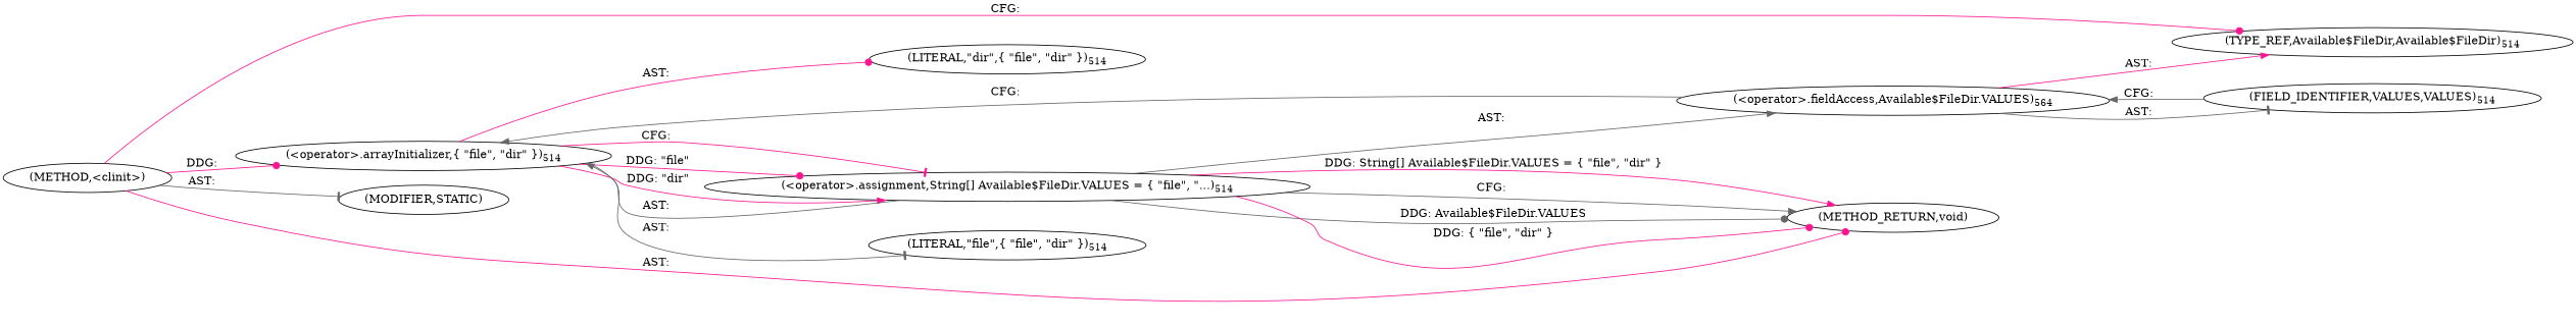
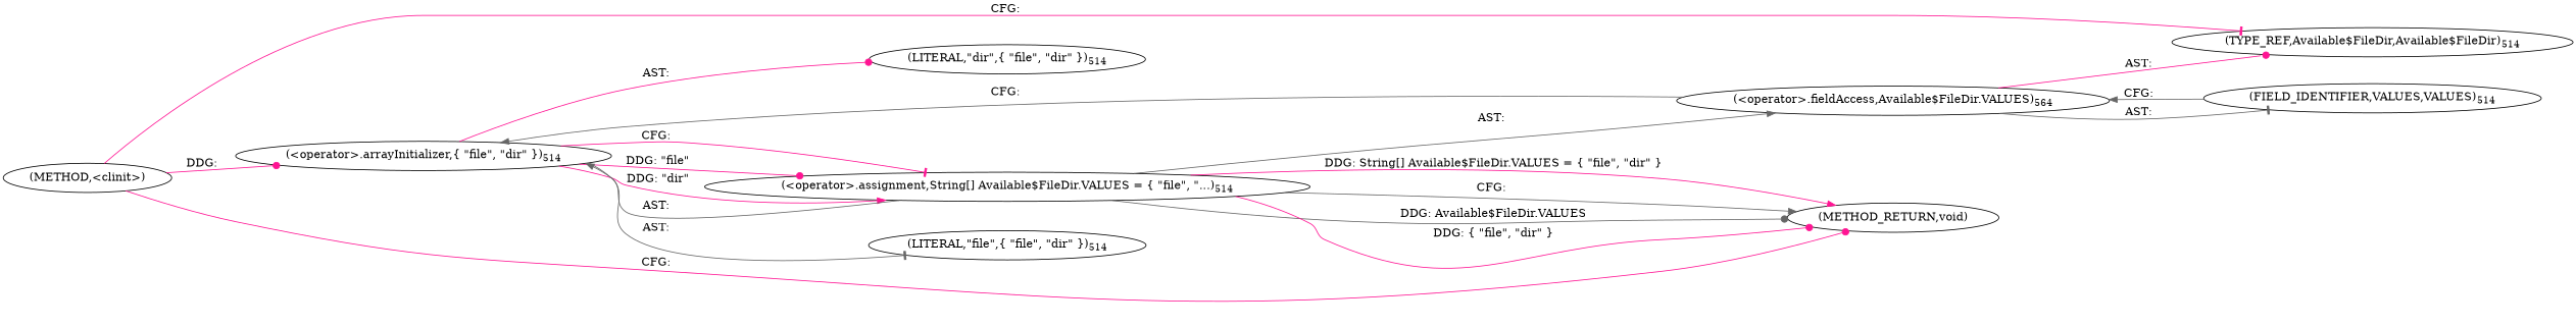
  digraph {
    rankdir=LR
    edge [arrowhead=normal color=deeppink]
    n1 [label=<(METHOD,&lt;clinit&gt;)>]
    n2 [label=<(TYPE_REF,Available$FileDir,Available$FileDir)<SUB>514</SUB>>]
    n3 [label=<(&lt;operator&gt;.arrayInitializer,{ &quot;file&quot;, &quot;dir&quot; })<SUB>514</SUB>>]
-   n4 [label=<(MODIFIER,STATIC)>]
    n5 [label=<(METHOD_RETURN,void)>]
    n6 [label=<(&lt;operator&gt;.assignment,String[] Available$FileDir.VALUES = { &quot;file&quot;, &quot;...)<SUB>514</SUB>>]
    n7 [label=<(LITERAL,&quot;file&quot;,{ &quot;file&quot;, &quot;dir&quot; })<SUB>514</SUB>>]
    n8 [label=<(LITERAL,&quot;dir&quot;,{ &quot;file&quot;, &quot;dir&quot; })<SUB>514</SUB>>]
    n9 [label=<(&lt;operator&gt;.fieldAccess,Available$FileDir.VALUES)<SUB>564</SUB>>]
    n10 [label=<(FIELD_IDENTIFIER,VALUES,VALUES)<SUB>514</SUB>>]
-   n1 -> n2 [arrowhead=dot label="CFG: "]
+   n1 -> n2 [arrowhead=tee label="CFG: "]
    n1 -> n3 [arrowhead=dot label="DDG: "]
-   n1 -> n4 [arrowhead=tee color=gray40 label="AST: "]
-   n1 -> n5 [arrowhead=dot label="AST: "]
+   n1 -> n5 [arrowhead=dot label="CFG: "]
    n3 -> n6 [arrowhead=tee label="CFG: "]
    n3 -> n6 [arrowhead=dot label="DDG: &quot;file&quot;"]
    n3 -> n6 [label="DDG: &quot;dir&quot;"]
    n3 -> n7 [arrowhead=tee color=gray40 label="AST: "]
    n3 -> n8 [arrowhead=dot label="AST: "]
    n6 -> n3 [color=gray40 label="AST: "]
    n6 -> n5 [color=gray40 label="CFG: "]
    n6 -> n5 [arrowhead=dot color=gray40 label="DDG: Available$FileDir.VALUES"]
    n6 -> n5 [arrowhead=dot label="DDG: { &quot;file&quot;, &quot;dir&quot; }"]
    n6 -> n5 [label="DDG: String[] Available$FileDir.VALUES = { &quot;file&quot;, &quot;dir&quot; }"]
    n6 -> n9 [color=gray40 label="AST: "]
-   n9 -> n2 [label="AST: "]
+   n9 -> n2 [arrowhead=dot label="AST: "]
    n9 -> n3 [color=gray40 label="CFG: "]
    n9 -> n10 [arrowhead=tee color=gray40 label="AST: "]
    n10 -> n9 [color=gray40 label="CFG: "]
  }
